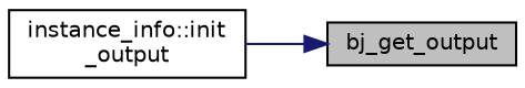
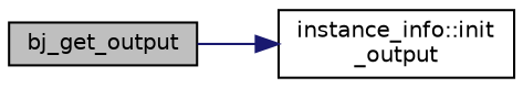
  digraph {
    rankdir=LR
    node [color=black fontname=Helvetica fontsize=10 shape=record style=filled]
    n1 [fillcolor=grey75 fontcolor=black height=0.2 label=bj_get_output width=0.4]
    n2 [fillcolor=white height=0.2 label="instance_info::init\l_output" width=0.4]
-   n2 -> n1 [color=midnightblue fontname=Helvetica fontsize=10 labelfontname=Helvetica labelfontsize=10 style=solid]
+   n1 -> n2 [color=midnightblue fontname=Helvetica fontsize=10 labelfontname=Helvetica labelfontsize=10 style=solid]
  }
